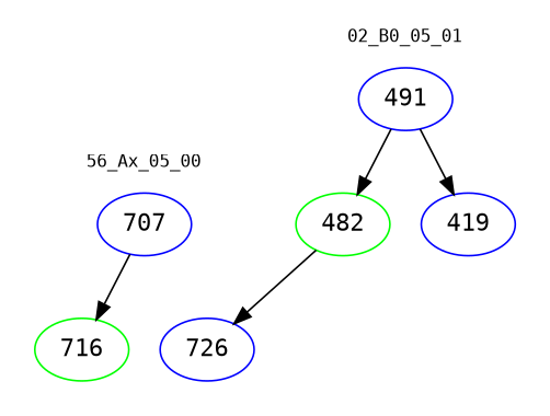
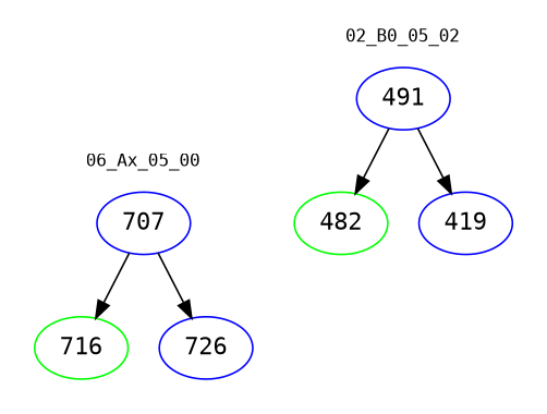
  digraph {
    fontname="DejaVu Sans Mono"
    node [color=blue fontname="DejaVu Sans Mono"]
    edge [color=black fontname="DejaVu Sans Mono"]
    n1 [label=707]
    n2 [color=green label=716]
    n3 [label=726]
    n4 [label=491]
    n5 [color=green label=482]
    n6 [label=419]
    subgraph cluster_1 {
      color=white
      fontsize=10
-     label="56_Ax_05_00"
+     label="06_Ax_05_00"
      n1
      n2
      n3
    }
    subgraph cluster_2 {
      color=white
      fontsize=10
-     label="02_B0_05_01"
+     label="02_B0_05_02"
      n4
      n5
      n6
    }
    n1 -> n2
-   n5 -> n3
+   n1 -> n3
    n4 -> n5
    n4 -> n6
  }
